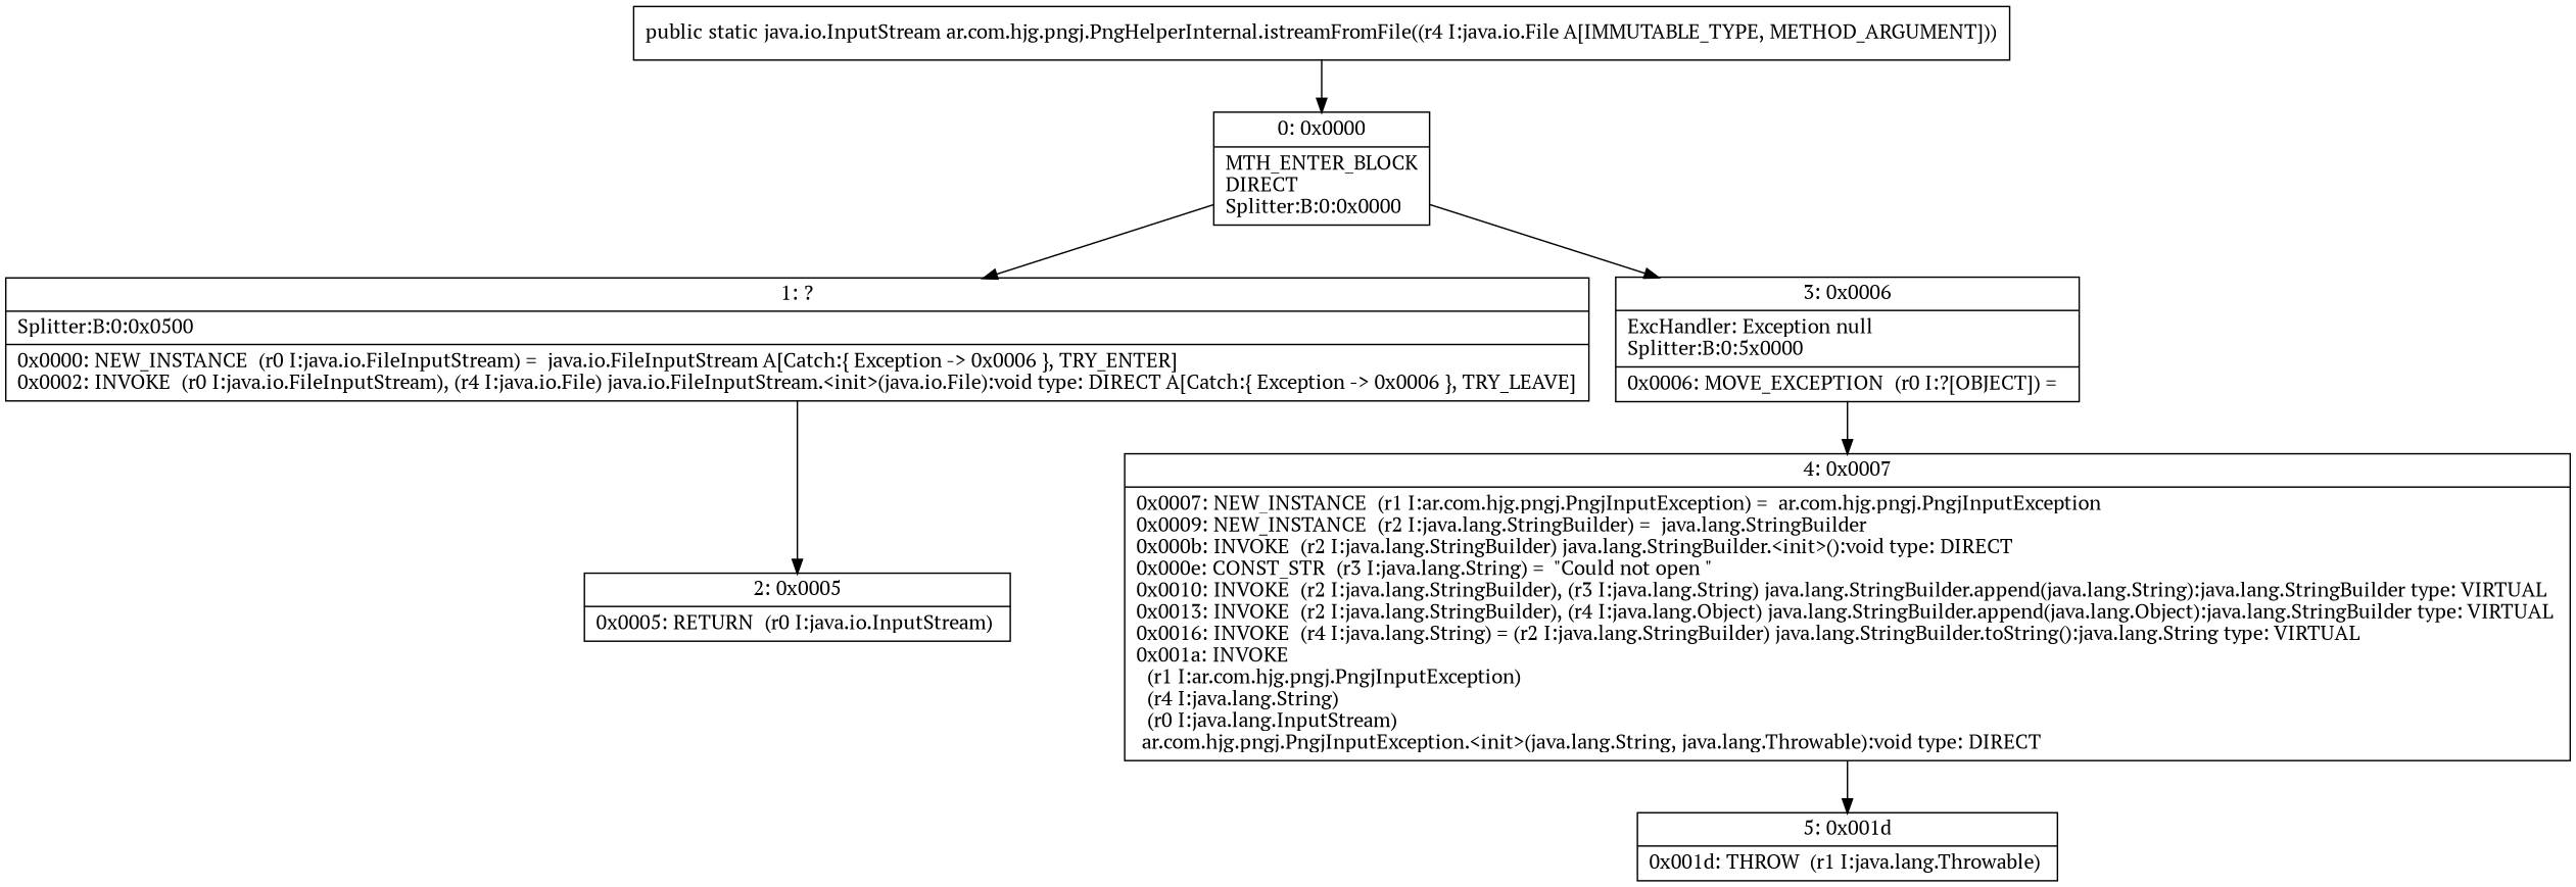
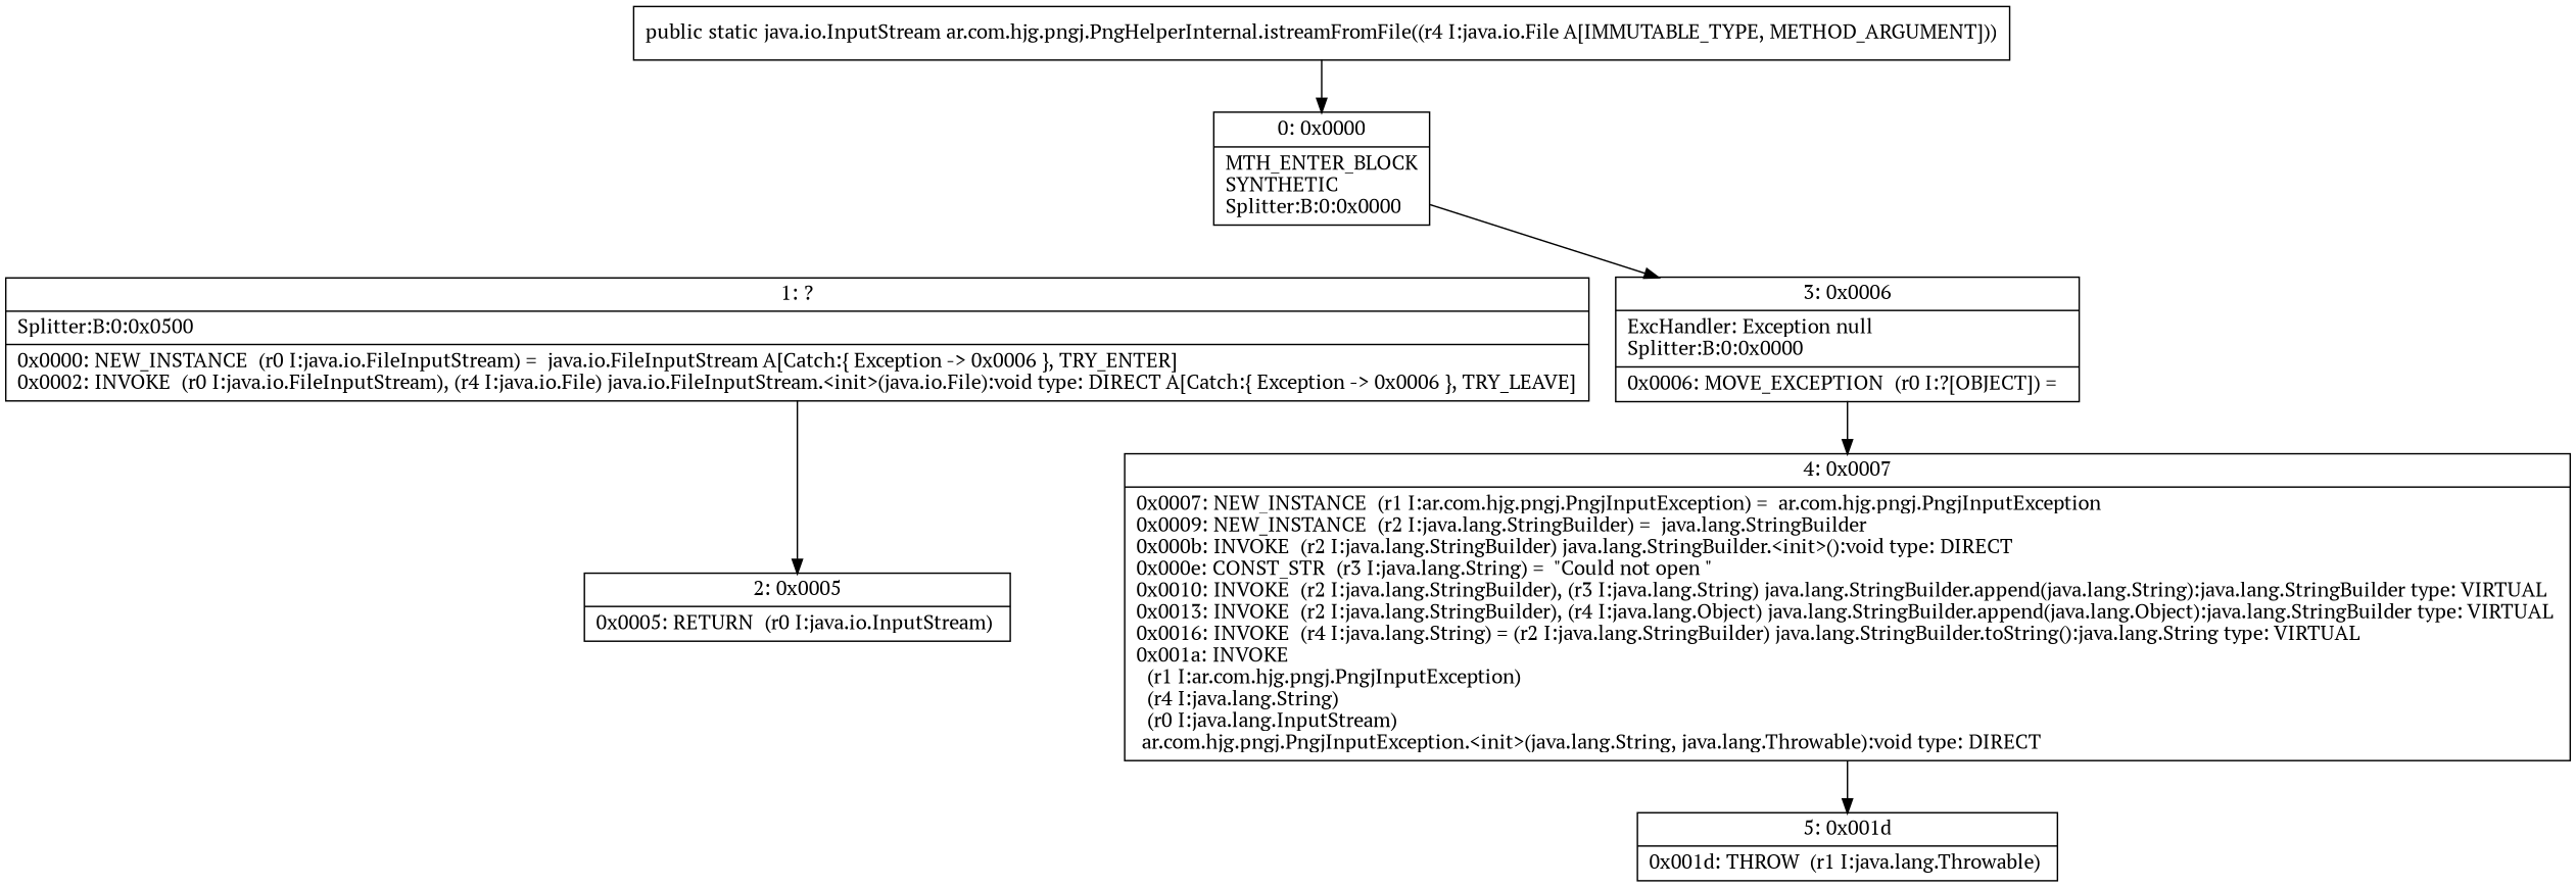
  digraph {
    fontname="PT Serif"
    node [fontname="PT Serif" shape=record]
    edge [fontname="PT Serif"]
-   n1 [label="{0\:\ 0x0000|MTH_ENTER_BLOCK\lDIRECT\lSplitter:B:0:0x0000\l}"]
+   n1 [label="{0\:\ 0x0000|MTH_ENTER_BLOCK\lSYNTHETIC\lSplitter:B:0:0x0000\l}"]
    n2 [label="{1\:\ ?|Splitter:B:0:0x0500\l|0x0000: NEW_INSTANCE  (r0 I:java.io.FileInputStream) =  java.io.FileInputStream A[Catch:\{ Exception \-\> 0x0006 \}, TRY_ENTER]\l0x0002: INVOKE  (r0 I:java.io.FileInputStream), (r4 I:java.io.File) java.io.FileInputStream.\<init\>(java.io.File):void type: DIRECT A[Catch:\{ Exception \-\> 0x0006 \}, TRY_LEAVE]\l}"]
-   n3 [label="{3\:\ 0x0006|ExcHandler: Exception null\lSplitter:B:0:5x0000\l|0x0006: MOVE_EXCEPTION  (r0 I:?[OBJECT]) =  \l}"]
+   n3 [label="{3\:\ 0x0006|ExcHandler: Exception null\lSplitter:B:0:0x0000\l|0x0006: MOVE_EXCEPTION  (r0 I:?[OBJECT]) =  \l}"]
    n4 [label="{2\:\ 0x0005|0x0005: RETURN  (r0 I:java.io.InputStream) \l}"]
    n5 [label="{4\:\ 0x0007|0x0007: NEW_INSTANCE  (r1 I:ar.com.hjg.pngj.PngjInputException) =  ar.com.hjg.pngj.PngjInputException \l0x0009: NEW_INSTANCE  (r2 I:java.lang.StringBuilder) =  java.lang.StringBuilder \l0x000b: INVOKE  (r2 I:java.lang.StringBuilder) java.lang.StringBuilder.\<init\>():void type: DIRECT \l0x000e: CONST_STR  (r3 I:java.lang.String) =  \"Could not open \" \l0x0010: INVOKE  (r2 I:java.lang.StringBuilder), (r3 I:java.lang.String) java.lang.StringBuilder.append(java.lang.String):java.lang.StringBuilder type: VIRTUAL \l0x0013: INVOKE  (r2 I:java.lang.StringBuilder), (r4 I:java.lang.Object) java.lang.StringBuilder.append(java.lang.Object):java.lang.StringBuilder type: VIRTUAL \l0x0016: INVOKE  (r4 I:java.lang.String) = (r2 I:java.lang.StringBuilder) java.lang.StringBuilder.toString():java.lang.String type: VIRTUAL \l0x001a: INVOKE  \l  (r1 I:ar.com.hjg.pngj.PngjInputException)\l  (r4 I:java.lang.String)\l  (r0 I:java.lang.InputStream)\l ar.com.hjg.pngj.PngjInputException.\<init\>(java.lang.String, java.lang.Throwable):void type: DIRECT \l}"]
    n6 [label="{5\:\ 0x001d|0x001d: THROW  (r1 I:java.lang.Throwable) \l}"]
    n7 [label="{public static java.io.InputStream ar.com.hjg.pngj.PngHelperInternal.istreamFromFile((r4 I:java.io.File A[IMMUTABLE_TYPE, METHOD_ARGUMENT])) }"]
-   n1 -> n2
    n1 -> n3
    n2 -> n4
    n3 -> n5
    n5 -> n6
    n7 -> n1
  }
